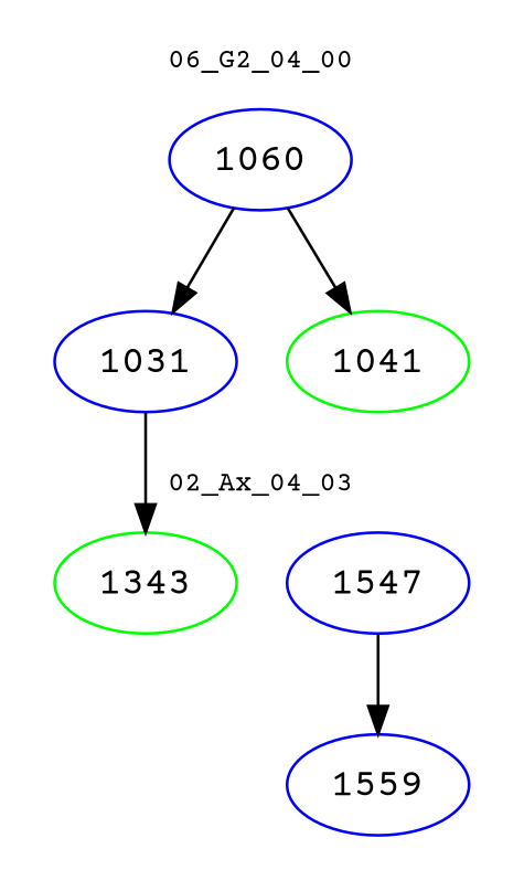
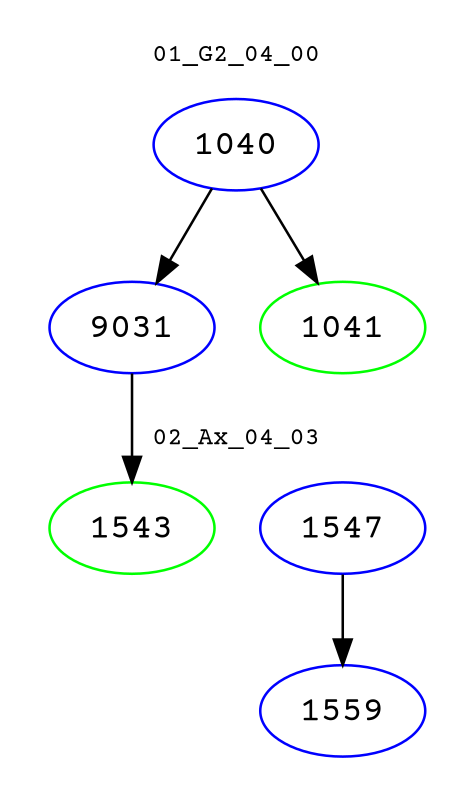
  digraph {
    fontname="Courier Prime"
    node [color=blue fontname="Courier Prime"]
    edge [color=black fontname="Courier Prime"]
    n1 [label=1547]
-   n2 [color=green label=1343]
+   n2 [color=green label=1543]
    n3 [label=1559]
-   n4 [label=1060]
-   n5 [label=1031]
+   n4 [label=1040]
+   n5 [label=9031]
    n6 [color=green label=1041]
    subgraph cluster_1 {
      color=white
      fontsize=10
      label="02_Ax_04_03"
      n1
      n2
      n3
    }
    subgraph cluster_2 {
      color=white
      fontsize=10
-     label="06_G2_04_00"
+     label="01_G2_04_00"
      n4
      n5
      n6
    }
    n1 -> n3
    n4 -> n5
    n4 -> n6
    n5 -> n2
  }
